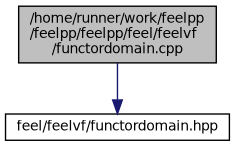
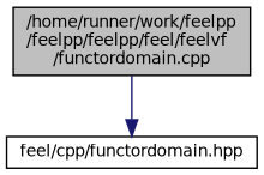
  digraph {
    node [color=black fontname=Helvetica fontsize=10 shape=record style=filled]
    n1 [fillcolor=grey75 fontcolor=black height=0.2 label="/home/runner/work/feelpp\l/feelpp/feelpp/feel/feelvf\l/functordomain.cpp" width=0.4]
-   n2 [fillcolor=white height=0.2 label="feel/feelvf/functordomain.hpp" width=0.4]
+   n2 [fillcolor=white height=0.2 label="feel/cpp/functordomain.hpp" width=0.4]
    n1 -> n2 [color=midnightblue fontname=Helvetica fontsize=10 labelfontname=Helvetica labelfontsize=10 style=solid]
  }
